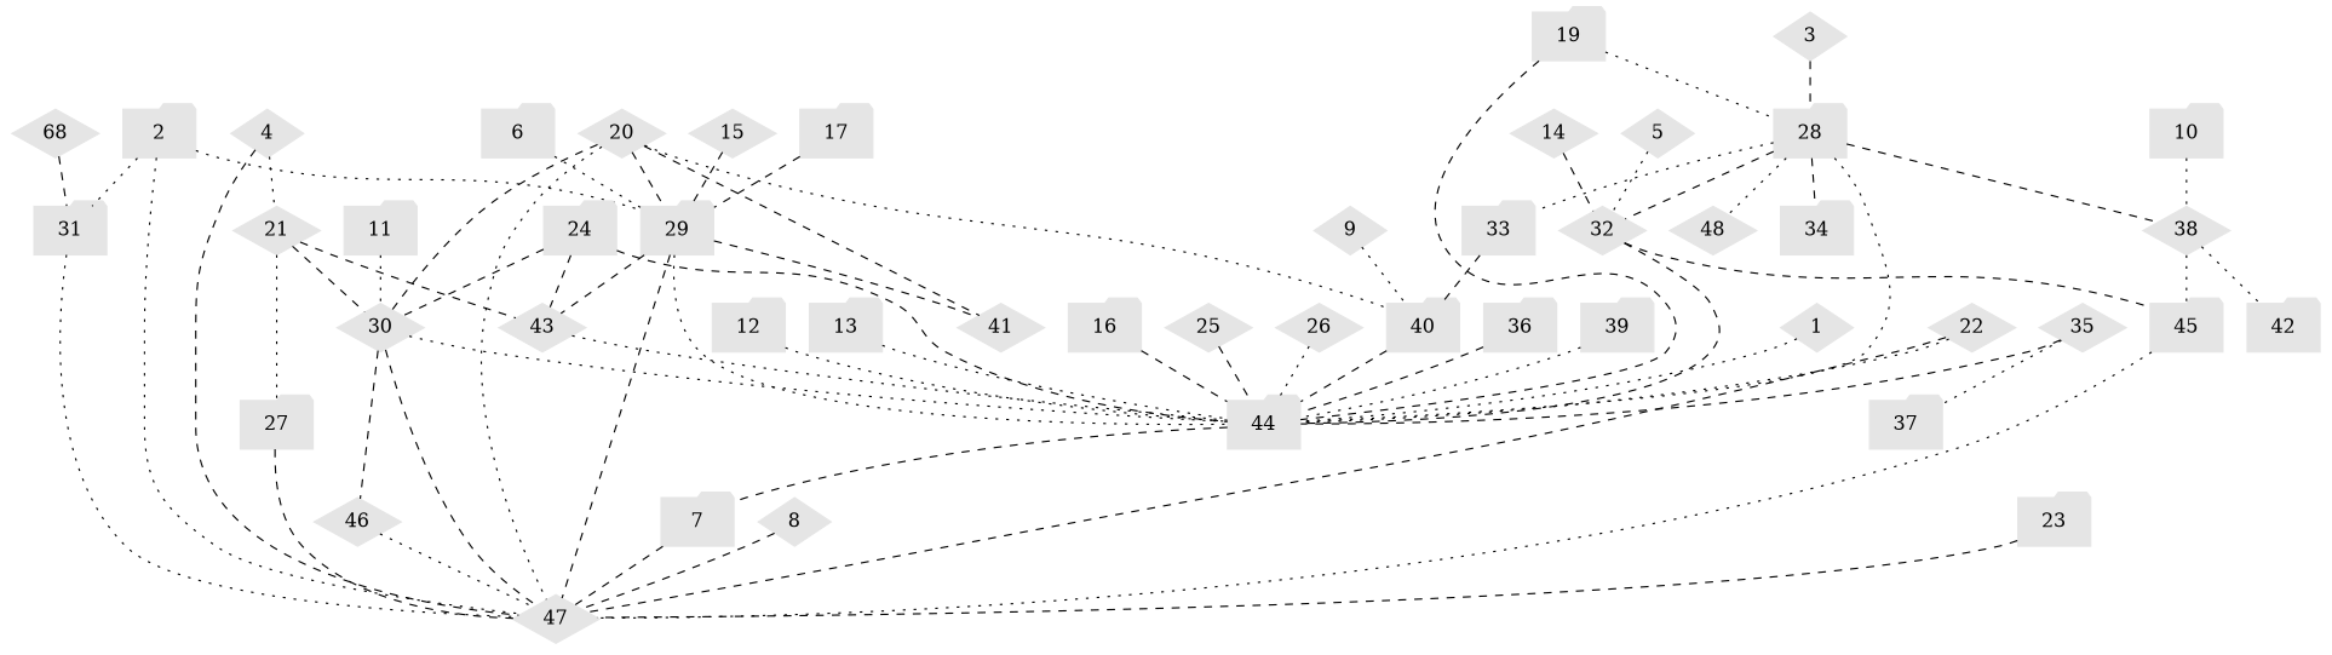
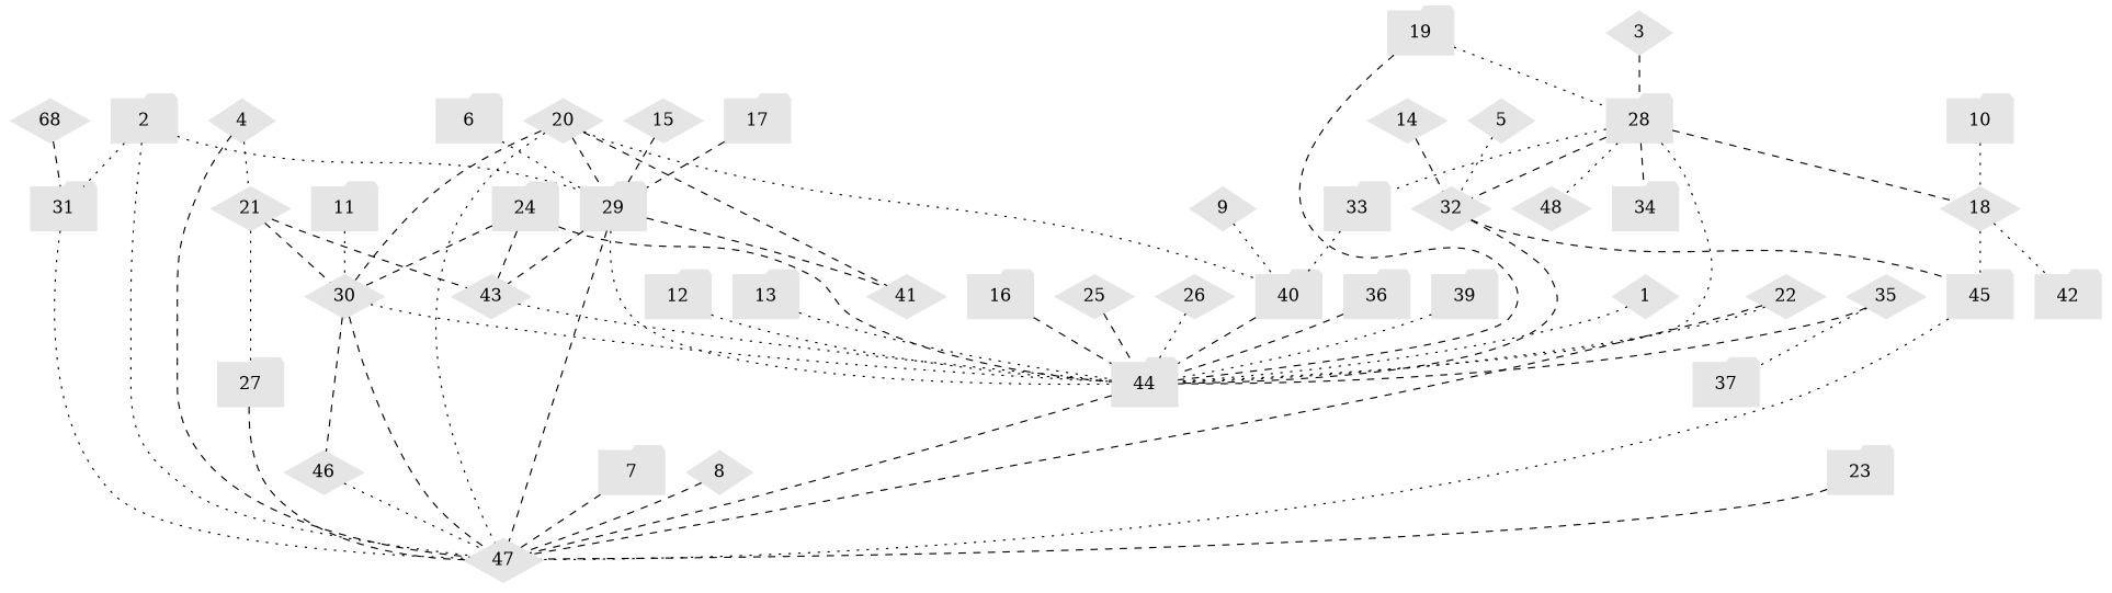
  graph {
    node [color=gray90 shape=folder style=filled]
    edge [style=dashed weight=1.0]
    1 [shape=diamond]
    44
    47 [shape=diamond]
    2
    29
    31
    41 [shape=diamond]
    43 [shape=diamond]
    3 [shape=diamond]
    28
    32 [shape=diamond]
-   38 [shape=diamond]
+   38 [shape=diamond label=18]
    33
    34
    48 [shape=diamond]
    4 [shape=diamond]
    21 [shape=diamond]
    30 [shape=diamond]
    27
    5 [shape=diamond]
    45
    6
    7
    8 [shape=diamond]
    9 [shape=diamond]
    40
    10
    42
    11
    46 [shape=diamond]
    12
    13
    14 [shape=diamond]
    15 [shape=diamond]
    16
    17
    n37 [label=68 shape=diamond]
    19
    20 [shape=diamond]
    22 [shape=diamond]
    23
    24
    25 [shape=diamond]
    26 [shape=diamond]
    35 [shape=diamond]
    37
    36
    39
    1 -- 44 [style=dotted]
-   44 -- 7
+   44 -- 47
    2 -- 47 [style=dotted]
    2 -- 29 [style=dotted]
    2 -- 31 [style=dotted]
    29 -- 44 [style=dotted]
    29 -- 47
    29 -- 41
    29 -- 43
    31 -- 47 [style=dotted]
    43 -- 44 [style=dotted]
    3 -- 28
    28 -- 44 [style=dotted weight=2.0]
    28 -- 32
    28 -- 38
    28 -- 33 [style=dotted]
    28 -- 34
    28 -- 48 [style=dotted]
    32 -- 44
    32 -- 45
    38 -- 45 [style=dotted]
    38 -- 42 [style=dotted]
-   33 -- 40
+   33 -- 40 [style=dotted]
    4 -- 47
    4 -- 21 [style=dotted]
    21 -- 43
    21 -- 30
    21 -- 27 [style=dotted]
    30 -- 44 [style=dotted]
    30 -- 47
    30 -- 46
    27 -- 47
    5 -- 32 [style=dotted]
    45 -- 47 [style=dotted]
    6 -- 29 [style=dotted]
    7 -- 47
    8 -- 47
    9 -- 40 [style=dotted]
    40 -- 44
    10 -- 38 [style=dotted]
    11 -- 30 [style=dotted]
    46 -- 47 [style=dotted]
    12 -- 44 [style=dotted]
    13 -- 44 [style=dotted]
    14 -- 32
    15 -- 29
    16 -- 44
    17 -- 29
    n37 -- 31
    19 -- 44
    19 -- 28 [style=dotted]
    20 -- 47 [style=dotted]
    20 -- 29
    20 -- 41
    20 -- 30
    20 -- 40 [style=dotted]
    22 -- 44 [style=dotted]
    22 -- 47
    23 -- 47
    24 -- 44 [weight=2.0]
    24 -- 43
    24 -- 30
    25 -- 44
    26 -- 44 [style=dotted]
    35 -- 44
    35 -- 37 [style=dotted]
    36 -- 44
    39 -- 44 [style=dotted]
  }
